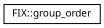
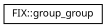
  digraph {
    rankdir=TB
    fontname="Noto Sans"
-   n1 [color=black fillcolor=white fontname="Noto Sans" fontsize=10 height=0.2 label="FIX::group_order" shape=record style=filled width=0.4]
+   n1 [color=black fillcolor=white fontname="Noto Sans" fontsize=10 height=0.2 label="FIX::group_group" shape=record style=filled width=0.4]
  }
